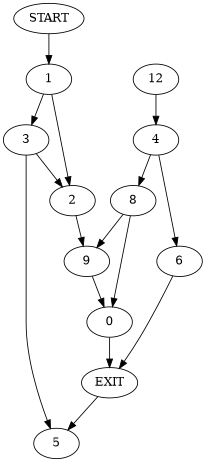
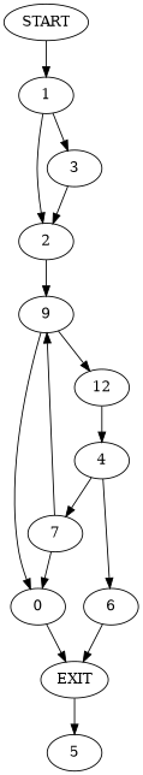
  digraph {
    n1 [label=START]
    1
    2
    3
    n5 [label=EXIT]
    5
    9
    4
    6
-   7 [label=8]
+   7
    n11 [label=0]
    n12 [label=12]
    n1 -> 1
    1 -> 2
    1 -> 3
    2 -> 9
    3 -> 2
-   3 -> 5
    n5 -> 5
    9 -> n11
+   9 -> n12
    4 -> 6
    4 -> 7
    6 -> n5
    7 -> 9
    7 -> n11
    n11 -> n5
    n12 -> 4
  }
